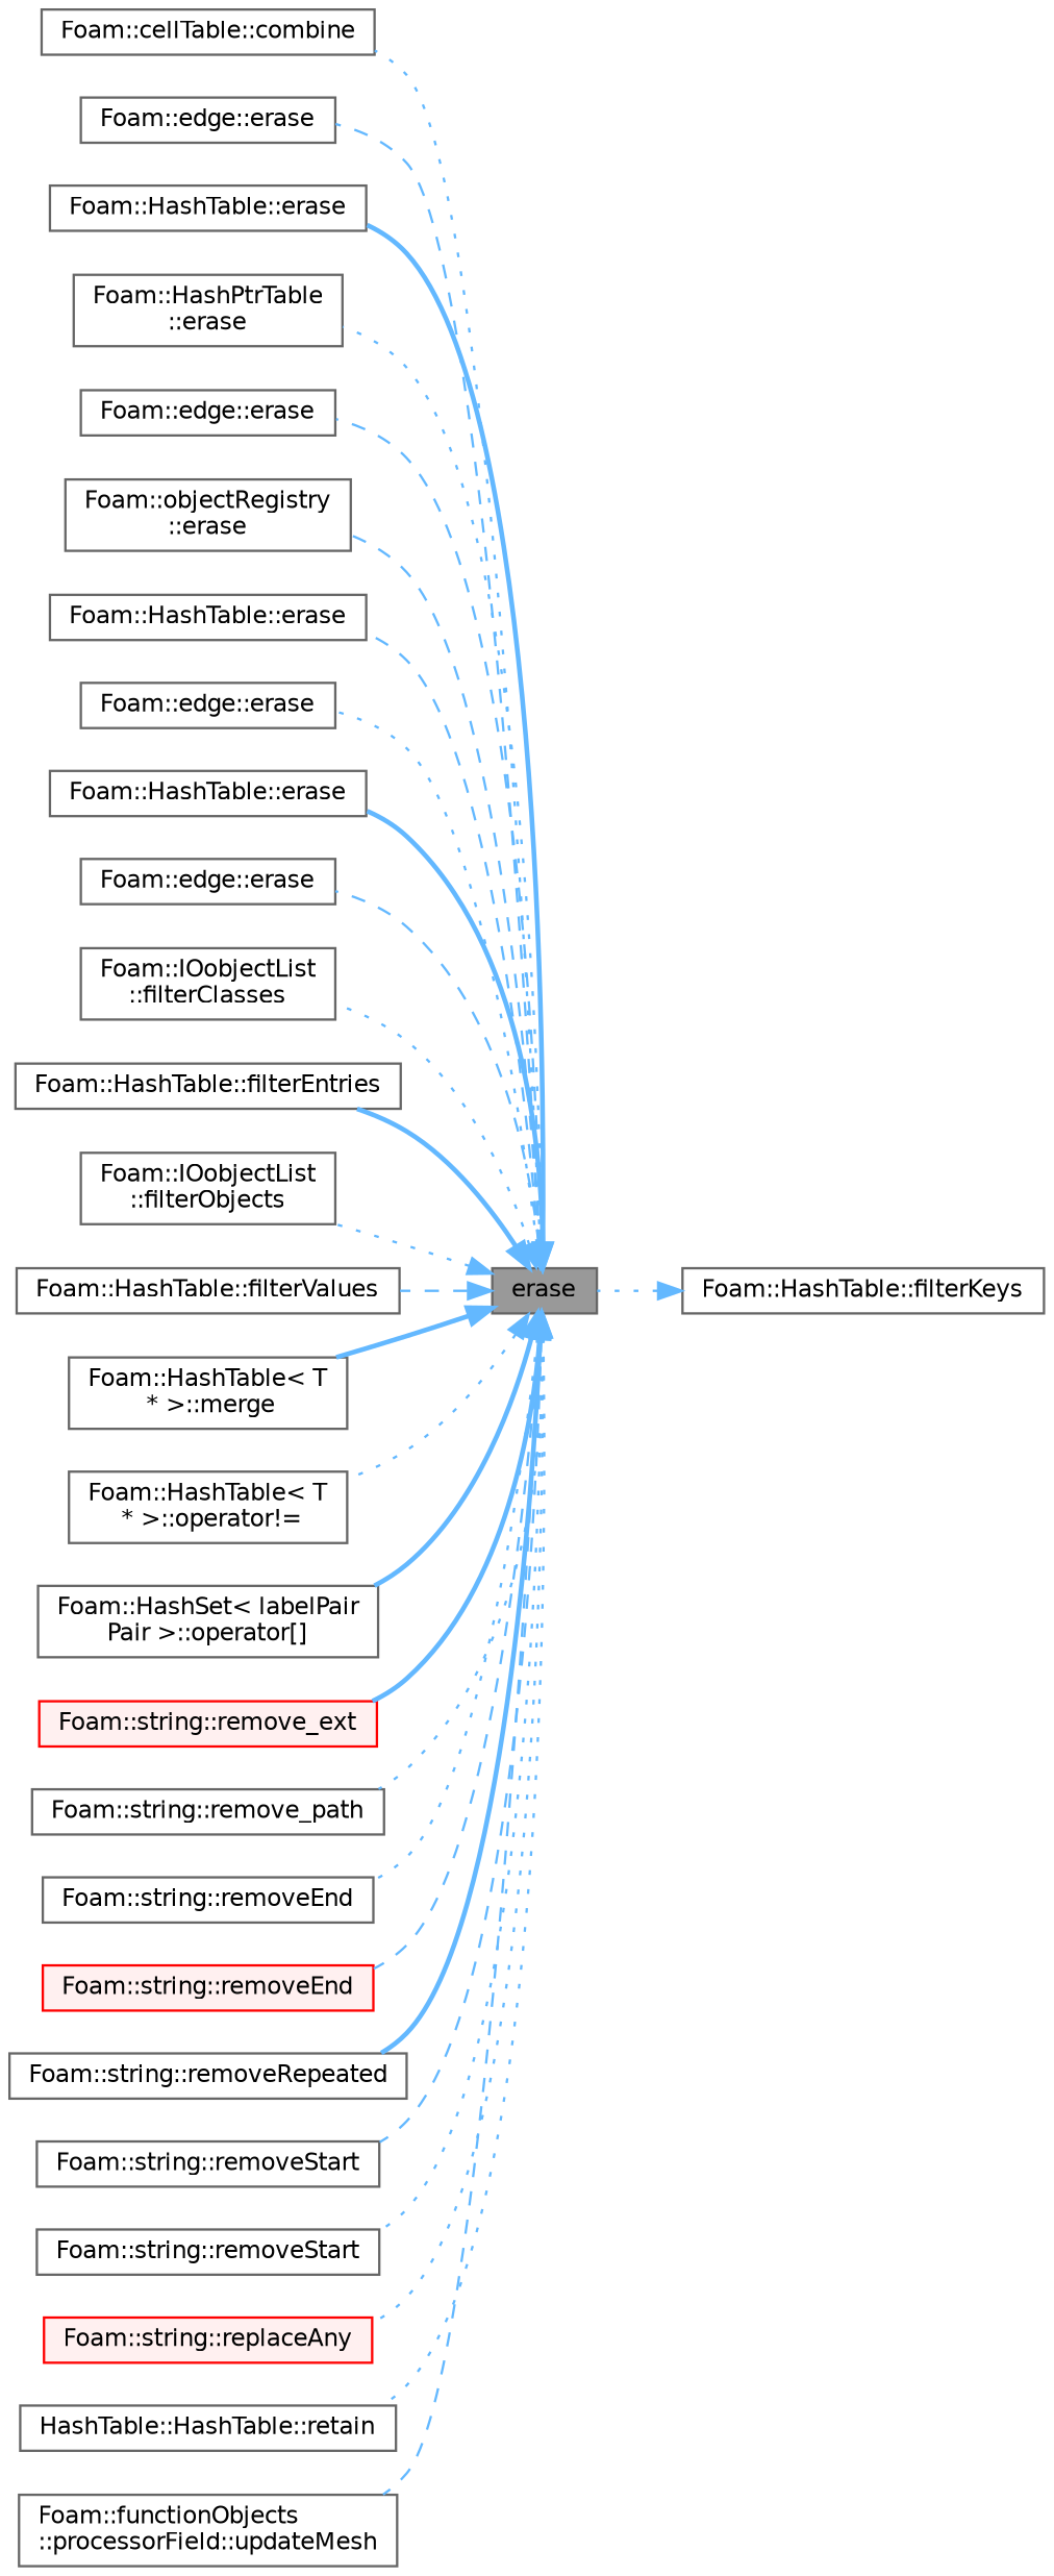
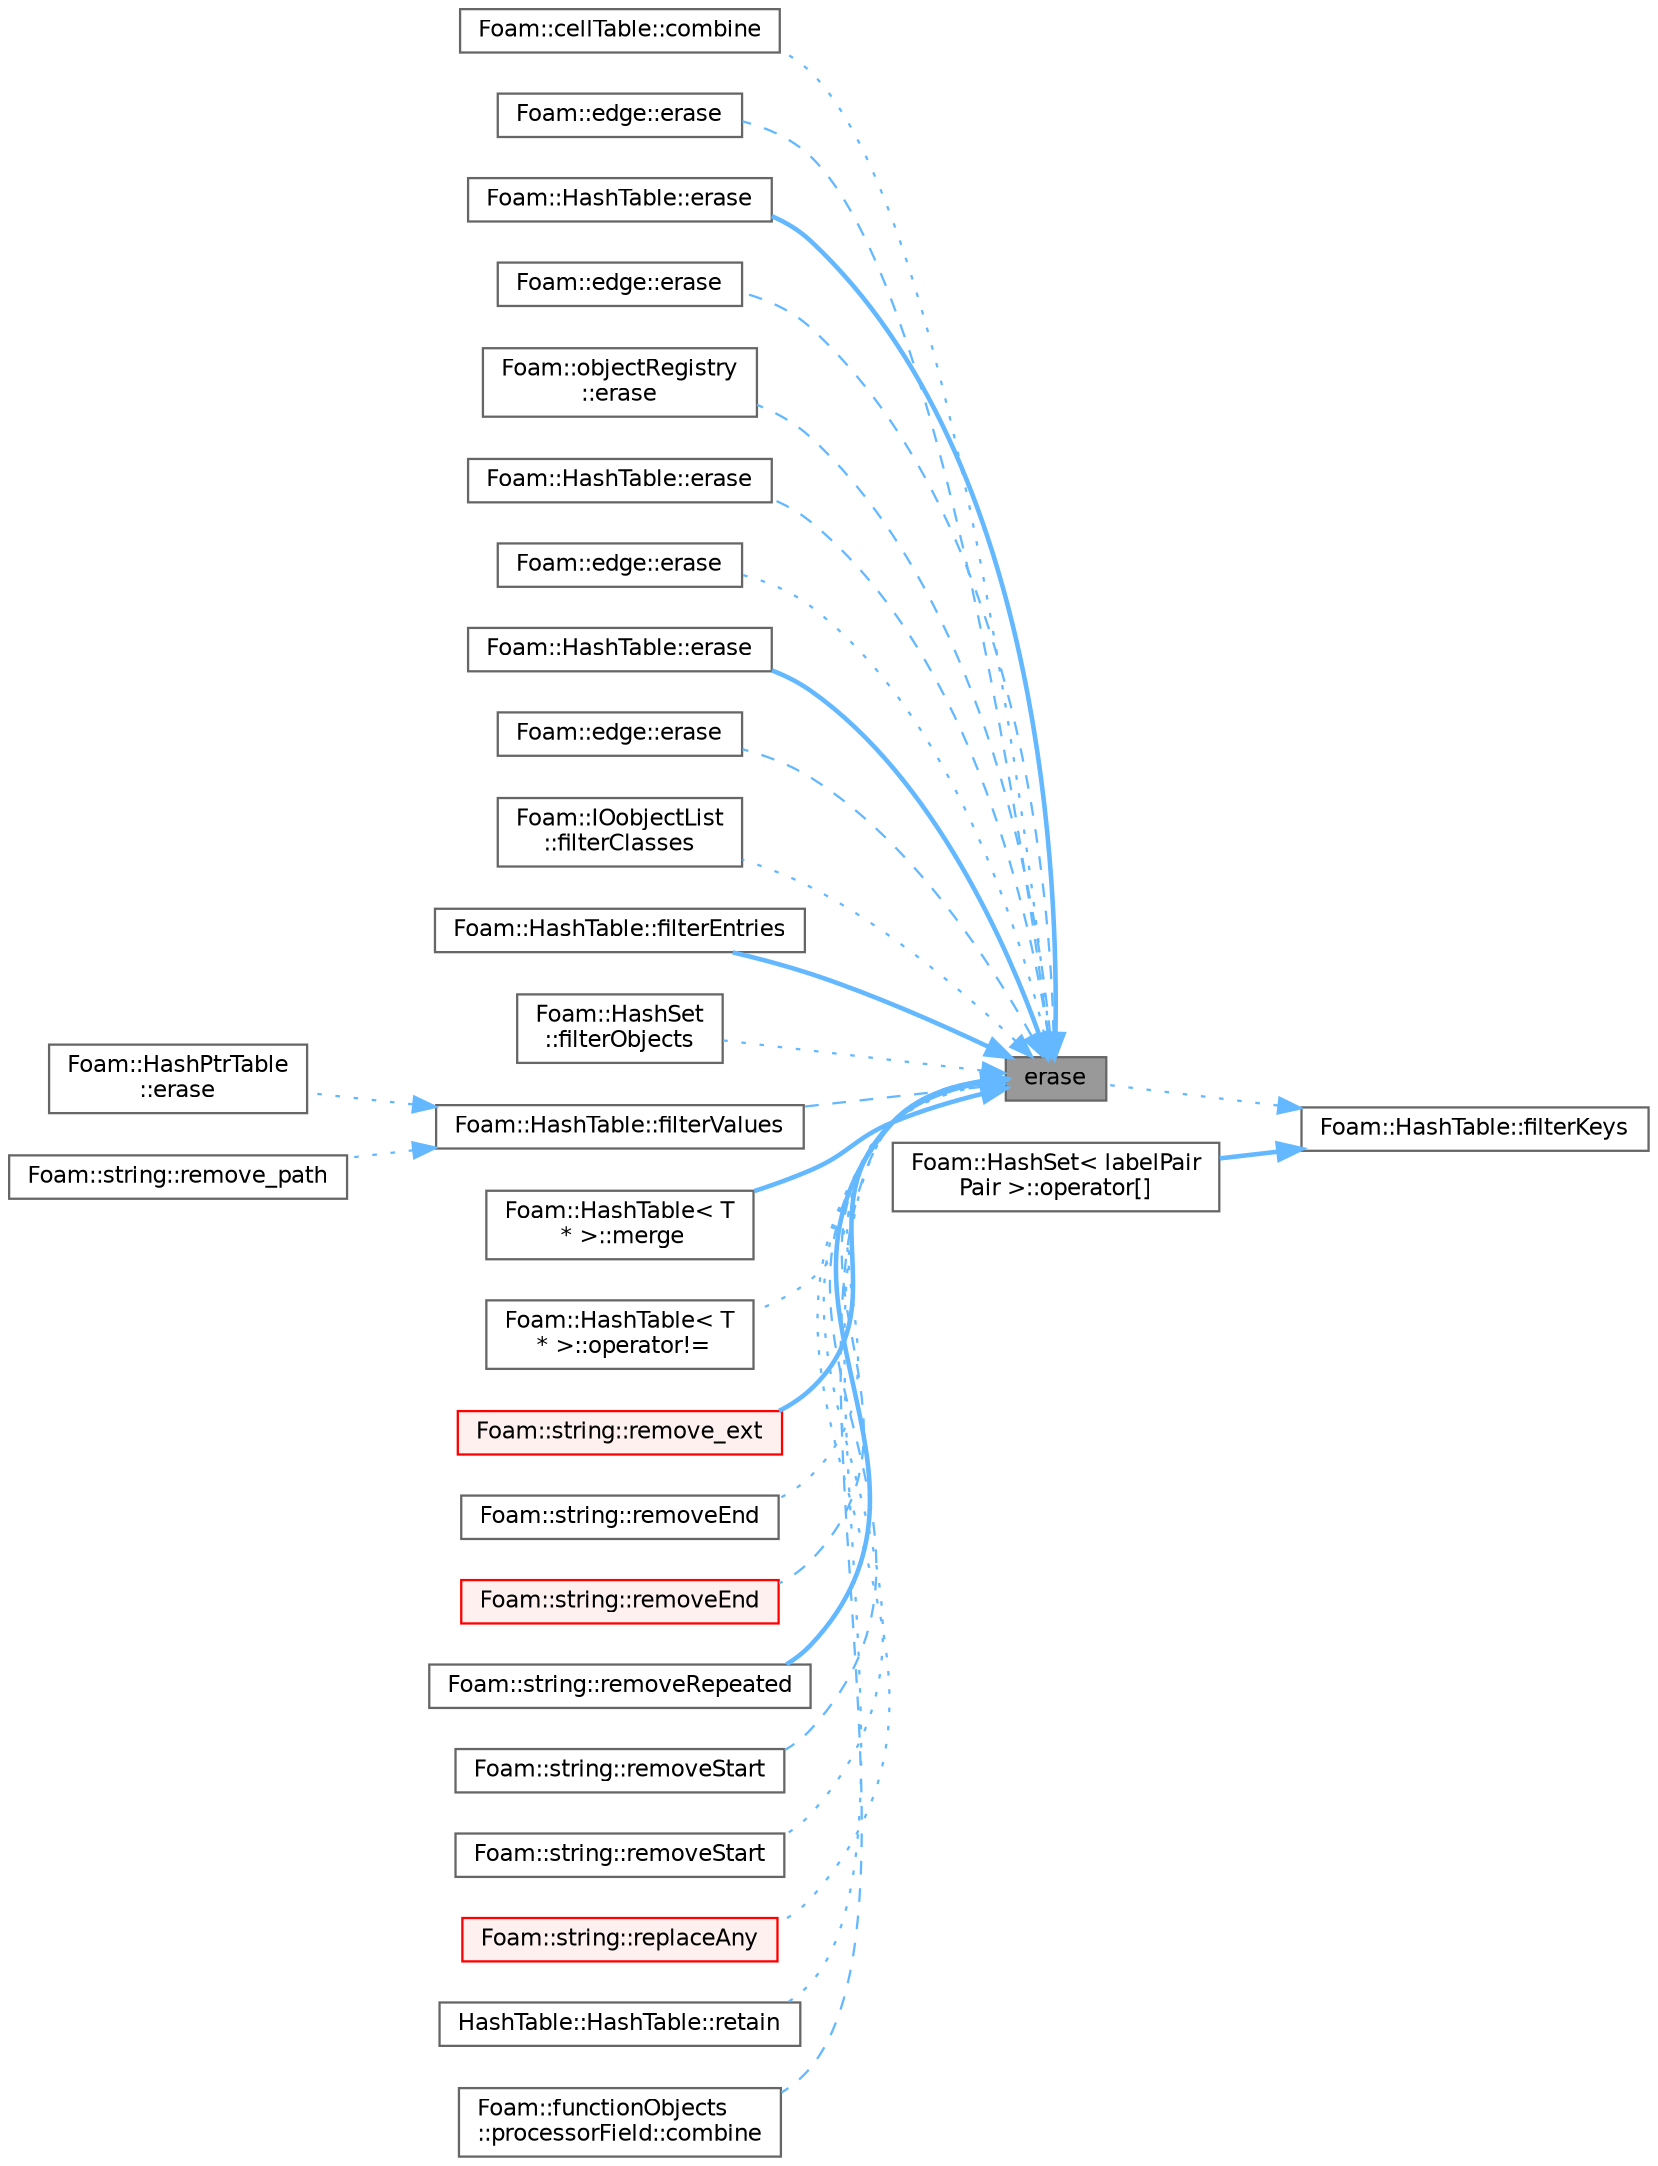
  digraph {
    rankdir=RL
    node [color=grey40 fillcolor=white fontname=Helvetica fontsize=10 shape=box style=filled]
    edge [color=steelblue1 dir=back fontname=Helvetica fontsize=10 labelfontname=Helvetica labelfontsize=10 style=dotted]
    n1 [color=gray40 fillcolor=grey60 fontcolor=black height=0.2 label=erase width=0.4]
    n2 [height=0.2 label="Foam::cellTable::combine" width=0.4]
    n3 [height=0.2 label="Foam::edge::erase" width=0.4]
    n4 [height=0.2 label="Foam::HashTable::erase" width=0.4]
    n5 [height=0.2 label="Foam::HashPtrTable\l::erase" width=0.4]
    n6 [height=0.2 label="Foam::edge::erase" width=0.4]
    n7 [height=0.2 label="Foam::objectRegistry\l::erase" width=0.4]
    n8 [height=0.2 label="Foam::HashTable::erase" width=0.4]
    n9 [height=0.2 label="Foam::edge::erase" width=0.4]
    n10 [height=0.2 label="Foam::HashTable::erase" width=0.4]
    n11 [height=0.2 label="Foam::edge::erase" width=0.4]
    n12 [height=0.2 label="Foam::IOobjectList\l::filterClasses" width=0.4]
    n13 [height=0.2 label="Foam::HashTable::filterEntries" width=0.4]
-   n14 [height=0.2 label="Foam::IOobjectList\l::filterObjects" width=0.4]
+   n14 [height=0.2 label="Foam::HashSet\l::filterObjects" width=0.4]
    n15 [height=0.2 label="Foam::HashTable::filterValues" width=0.4]
    n16 [height=0.2 label="Foam::HashTable\< T\l * \>::merge" width=0.4]
    n17 [height=0.2 label="Foam::HashTable\< T\l * \>::operator!=" width=0.4]
    n18 [height=0.2 label="Foam::HashSet\< labelPair\lPair \>::operator[]" width=0.4]
    n19 [color=red fillcolor="#FFF0F0" height=0.2 label="Foam::string::remove_ext" width=0.4]
    n20 [height=0.2 label="Foam::string::remove_path" width=0.4]
    n21 [height=0.2 label="Foam::string::removeEnd" width=0.4]
    n22 [color=red fillcolor="#FFF0F0" height=0.2 label="Foam::string::removeEnd" width=0.4]
    n23 [height=0.2 label="Foam::string::removeRepeated" width=0.4]
    n24 [height=0.2 label="Foam::string::removeStart" width=0.4]
    n25 [height=0.2 label="Foam::string::removeStart" width=0.4]
    n26 [color=red fillcolor="#FFF0F0" height=0.2 label="Foam::string::replaceAny" width=0.4]
    n27 [height=0.2 label="HashTable::HashTable::retain" width=0.4]
-   n28 [height=0.2 label="Foam::functionObjects\l::processorField::updateMesh" width=0.4]
+   n28 [height=0.2 label="Foam::functionObjects\l::processorField::combine" width=0.4]
    n29 [height=0.2 label="Foam::HashTable::filterKeys" width=0.4]
    n1 -> n2
    n1 -> n3 [style=dashed]
    n1 -> n4 [style=bold]
-   n1 -> n5
+   n15 -> n5
    n1 -> n6 [style=dashed]
    n1 -> n7 [style=dashed]
    n1 -> n8 [style=dashed]
    n1 -> n9
    n1 -> n10 [style=bold]
    n1 -> n11 [style=dashed]
    n1 -> n12
    n1 -> n13 [style=bold]
    n1 -> n14
    n1 -> n15 [style=dashed]
    n1 -> n16 [style=bold]
    n1 -> n17
-   n1 -> n18 [style=bold]
+   n29 -> n18 [style=bold]
    n1 -> n19 [style=bold]
-   n1 -> n20
+   n15 -> n20
    n1 -> n21
    n1 -> n22 [style=dashed]
    n1 -> n23 [style=bold]
    n1 -> n24 [style=dashed]
    n1 -> n25
    n1 -> n26
    n1 -> n27
    n1 -> n28 [style=dashed]
    n29 -> n1
  }
